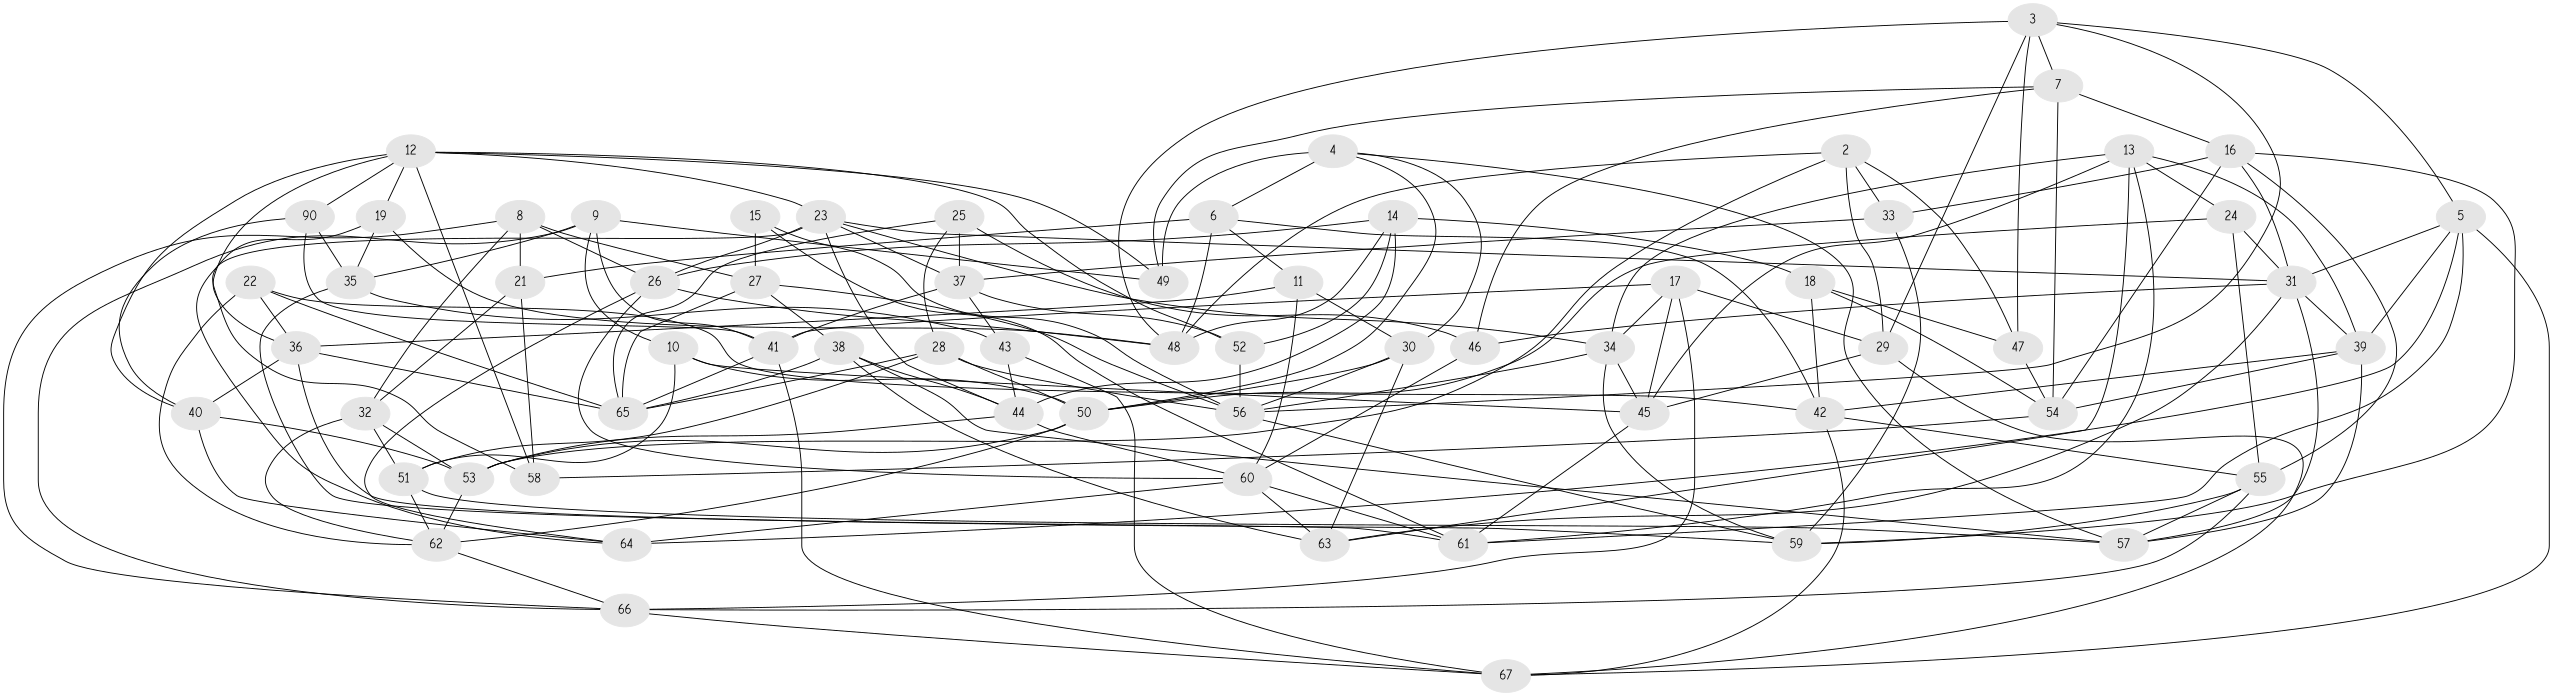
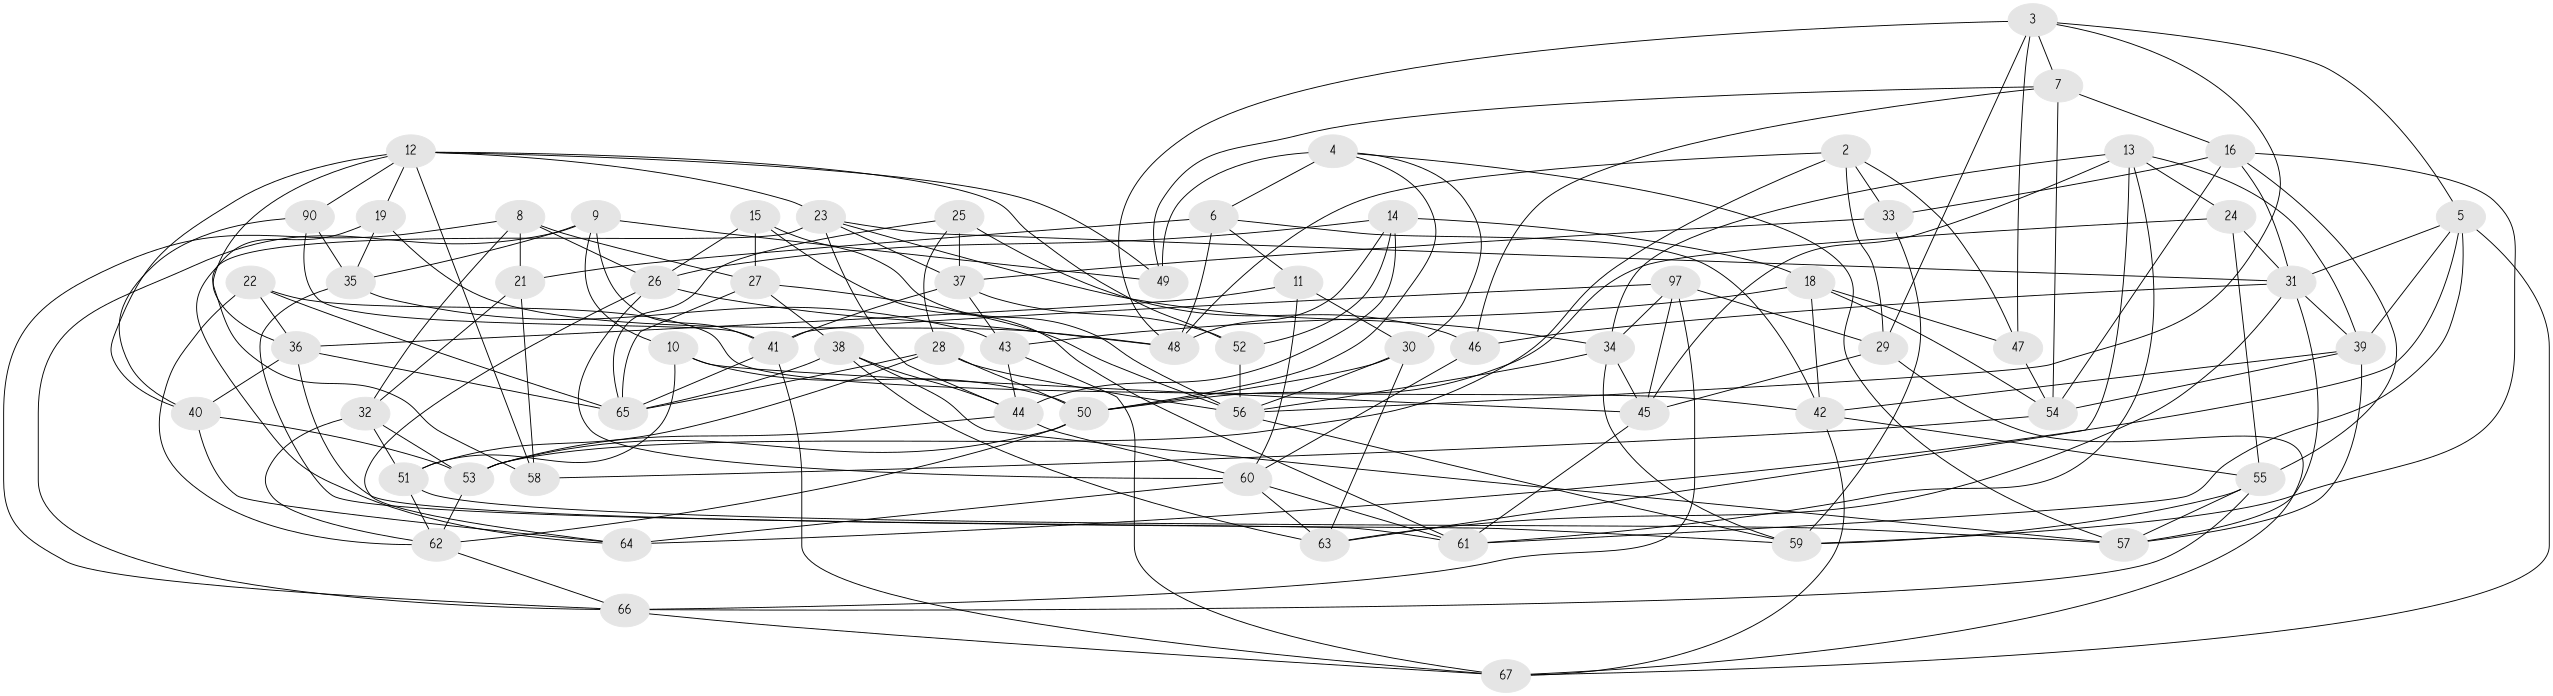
  graph {
    fontname="Comic Neue"
    node [color=gray90 fontname="Comic Neue" style=filled]
    edge [fontname="Comic Neue" weight=1.0]
    8
    21
    26
    27
    32
    66
    28
    56
    50
    51
    65
    47
    54
    2
    29
    33
    48
    53
    67
    45
    59
    37
    62
    3
    5
    7
    31
    39
    61
    64
    49
    16
    46
    4
    6
    30
    57
    11
    42
    63
    36
    60
    58
    55
    38
    9
    10
    35
    41
    43
    40
    12
    19
    n54 [label=90]
    23
    52
    34
    44
    13
    24
    14
    18
    15
-   17
+   17 [label=97]
    22
    25
    8 -- 21
    8 -- 26
    8 -- 27
    8 -- 32
    8 -- 66
    21 -- 32
    21 -- 58 [weight=2.0]
    26 -- 48
    26 -- 64
    26 -- 60
    27 -- 56
    27 -- 65
    27 -- 38
    32 -- 51 [weight=2.0]
    32 -- 53
    32 -- 62
    66 -- 67
    28 -- 56
    28 -- 50
    28 -- 51
    28 -- 65
    56 -- 59
    50 -- 53
    50 -- 62
    51 -- 62
    51 -- 57
    47 -- 54
    54 -- 58
    2 -- 47
    2 -- 29
    2 -- 33 [weight=2.0]
    2 -- 48
    2 -- 53
    29 -- 67
    29 -- 45
    33 -- 59
    33 -- 37
    53 -- 62
    45 -- 61
    37 -- 41
    37 -- 43
    37 -- 52
    62 -- 66
    3 -- 56
    3 -- 47
    3 -- 29
    3 -- 48
    3 -- 5
    3 -- 7
    5 -- 67
    5 -- 31
    5 -- 39
    5 -- 61
    5 -- 64
    7 -- 54
    7 -- 49
    7 -- 16
    7 -- 46 [weight=2.0]
    31 -- 39
    31 -- 46
    31 -- 57
    31 -- 63
    39 -- 54
    39 -- 57
    39 -- 42
    16 -- 54
    16 -- 33
    16 -- 59
    16 -- 31
    16 -- 55
    46 -- 60
    4 -- 50
    4 -- 49 [weight=2.0]
    4 -- 6
    4 -- 30
    4 -- 57
    6 -- 21 [weight=2.0]
    6 -- 48
    6 -- 11
    6 -- 42
    30 -- 56
    30 -- 50
    30 -- 63 [weight=2.0]
    11 -- 30
    11 -- 36
    11 -- 60
    42 -- 67
    42 -- 55
    36 -- 65
    36 -- 59
    36 -- 40
    60 -- 61
    60 -- 64 [weight=2.0]
    60 -- 63
    55 -- 66
    55 -- 59
    55 -- 57
    38 -- 65 [weight=2.0]
    38 -- 57
    38 -- 63
    38 -- 44
    9 -- 66
    9 -- 49 [weight=2.0]
    9 -- 10
    9 -- 35
    9 -- 41
    10 -- 50
    10 -- 51
    10 -- 45
    35 -- 61
    35 -- 43 [weight=2.0]
    41 -- 65
    41 -- 67
    43 -- 67
    43 -- 44
    40 -- 53
    40 -- 64
    12 -- 49
    12 -- 36
    12 -- 58
    12 -- 40
    12 -- 19
    12 -- n54
    12 -- 23
    12 -- 52
    19 -- 48
    19 -- 58
    19 -- 35
    n54 -- 35
    n54 -- 41
    n54 -- 40
    23 -- 37
    23 -- 31
    23 -- 64
    23 -- 34
    23 -- 44
    52 -- 56
    34 -- 56
    34 -- 45
    34 -- 59
    44 -- 53
    44 -- 60
    13 -- 45
    13 -- 39
    13 -- 61
    13 -- 63
    13 -- 34
    13 -- 24
    24 -- 50
    24 -- 31
    24 -- 55
    14 -- 26
    14 -- 48
    14 -- 52
    14 -- 44
    14 -- 18 [weight=2.0]
    18 -- 47
    18 -- 54
    18 -- 42
-   23 -- 26
+   18 -- 43
+   15 -- 26
    15 -- 27
    15 -- 56
    15 -- 61
    17 -- 66
    17 -- 29 [weight=2.0]
    17 -- 45
    17 -- 41
    17 -- 34
    22 -- 65
    22 -- 62
    22 -- 42
    22 -- 36
    25 -- 28
    25 -- 65
    25 -- 37 [weight=2.0]
    25 -- 46 [weight=2.0]
  }
